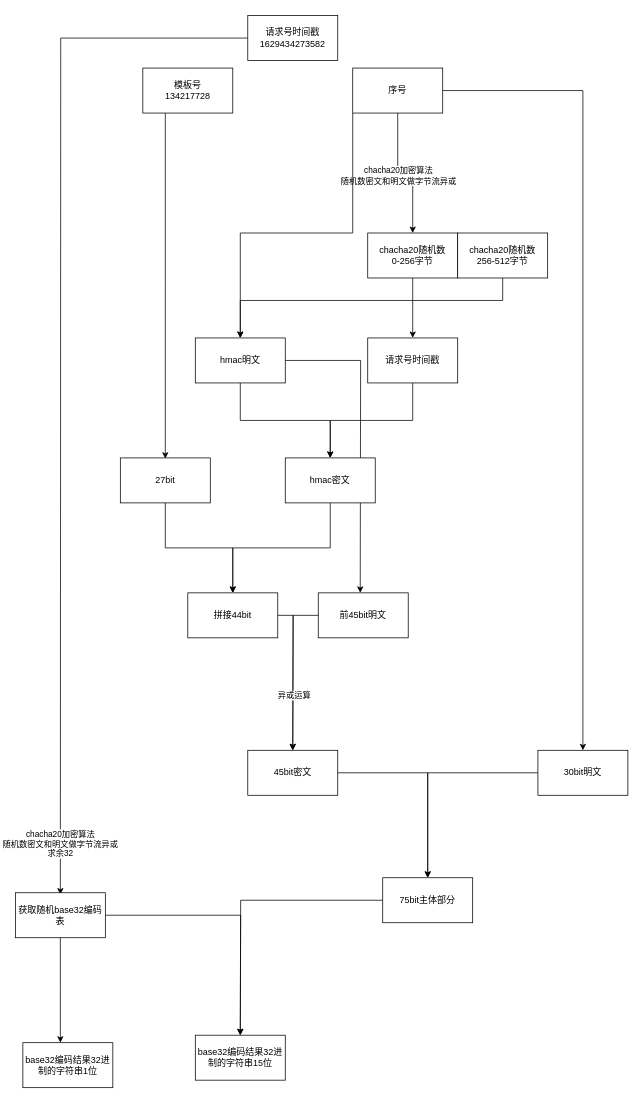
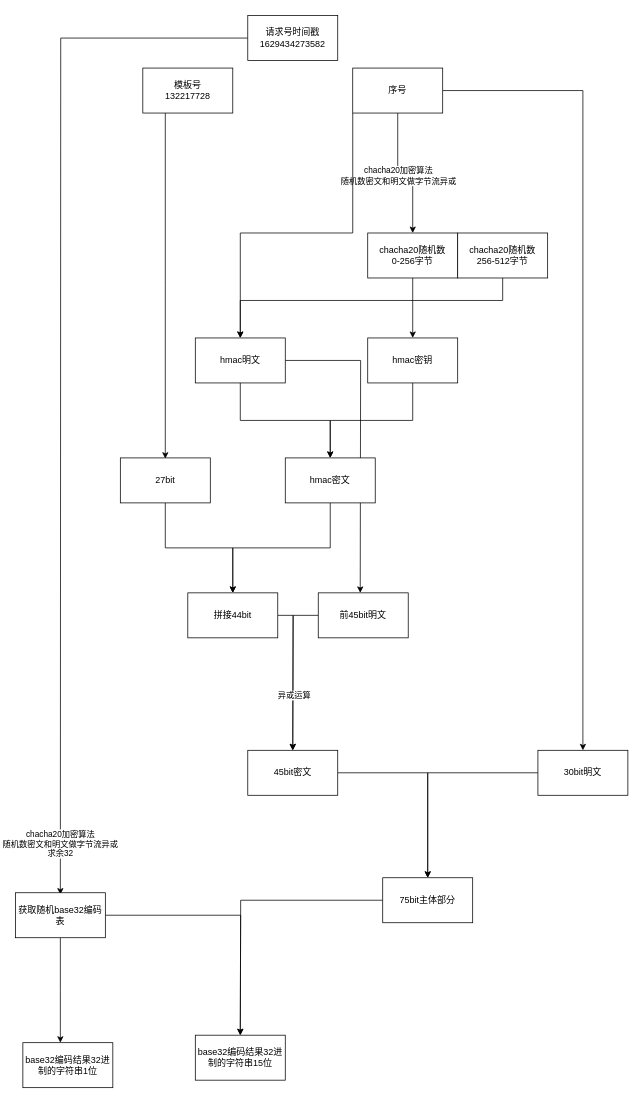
  <mxCell id="0" />
  <mxCell id="1" parent="0" />
  <mxCell id="2" style="edgeStyle=orthogonalEdgeStyle;rounded=0;orthogonalLoop=1;jettySize=auto;html=1;exitX=0.25;exitY=1;exitDx=0;exitDy=0;" edge="1" parent="1" source="3"><mxGeometry relative="1" as="geometry"><mxPoint x="220" y="611" as="targetPoint" /></mxGeometry></mxCell>
- <mxCell id="3" value="模板号&lt;br&gt;134217728" style="rounded=0;whiteSpace=wrap;html=1;" vertex="1" parent="1"><mxGeometry x="190" y="90" width="120" height="60" as="geometry" /></mxCell>
+ <mxCell id="3" value="模板号&lt;br&gt;132217728" style="rounded=0;whiteSpace=wrap;html=1;" vertex="1" parent="1"><mxGeometry x="190" y="90" width="120" height="60" as="geometry" /></mxCell>
  <mxCell id="4" style="edgeStyle=orthogonalEdgeStyle;rounded=0;orthogonalLoop=1;jettySize=auto;html=1;" edge="1" parent="1" source="6"><mxGeometry relative="1" as="geometry"><mxPoint x="80" y="1192.353" as="targetPoint" /></mxGeometry></mxCell>
  <mxCell id="5" value="chacha20加密算法&lt;br&gt;随机数密文和明文做字节流异或&lt;br&gt;求余32" style="edgeLabel;html=1;align=center;verticalAlign=middle;resizable=0;points=[];" vertex="1" connectable="0" parent="4"><mxGeometry x="0.903" y="-1" relative="1" as="geometry"><mxPoint as="offset" /></mxGeometry></mxCell>
  <mxCell id="6" value="请求号时间戳1629434273582" style="rounded=0;whiteSpace=wrap;html=1;" vertex="1" parent="1"><mxGeometry x="330" y="20" width="120" height="60" as="geometry" /></mxCell>
  <mxCell id="7" value="" style="edgeStyle=orthogonalEdgeStyle;rounded=0;orthogonalLoop=1;jettySize=auto;html=1;" edge="1" parent="1" source="11" target="14"><mxGeometry relative="1" as="geometry" /></mxCell>
  <mxCell id="8" value="chacha20加密算法&lt;br&gt;随机数密文和明文做字节流异或" style="edgeLabel;html=1;align=center;verticalAlign=middle;resizable=0;points=[];" vertex="1" connectable="0" parent="7"><mxGeometry x="-0.15" y="2" relative="1" as="geometry"><mxPoint x="-2" y="6" as="offset" /></mxGeometry></mxCell>
  <mxCell id="9" style="edgeStyle=orthogonalEdgeStyle;rounded=0;orthogonalLoop=1;jettySize=auto;html=1;exitX=0;exitY=1;exitDx=0;exitDy=0;" edge="1" parent="1" source="11" target="18"><mxGeometry relative="1" as="geometry"><Array as="points"><mxPoint x="470" y="310" /><mxPoint x="320" y="310" /></Array></mxGeometry></mxCell>
  <mxCell id="10" style="edgeStyle=orthogonalEdgeStyle;rounded=0;orthogonalLoop=1;jettySize=auto;html=1;" edge="1" parent="1" source="11" target="33"><mxGeometry relative="1" as="geometry"><mxPoint x="800" y="877.059" as="targetPoint" /></mxGeometry></mxCell>
  <mxCell id="11" value="序号&lt;br&gt;" style="rounded=0;whiteSpace=wrap;html=1;" vertex="1" parent="1"><mxGeometry x="470" y="90" width="120" height="60" as="geometry" /></mxCell>
  <mxCell id="12" style="edgeStyle=orthogonalEdgeStyle;rounded=0;orthogonalLoop=1;jettySize=auto;html=1;exitX=0.5;exitY=1;exitDx=0;exitDy=0;" edge="1" parent="1" source="15"><mxGeometry relative="1" as="geometry"><mxPoint x="320" y="450" as="targetPoint" /><Array as="points"><mxPoint x="670" y="400" /><mxPoint x="320" y="400" /></Array></mxGeometry></mxCell>
  <mxCell id="13" value="" style="edgeStyle=orthogonalEdgeStyle;rounded=0;orthogonalLoop=1;jettySize=auto;html=1;" edge="1" parent="1" source="14" target="20"><mxGeometry relative="1" as="geometry" /></mxCell>
  <mxCell id="14" value="chacha20随机数&lt;br&gt;0-256字节" style="whiteSpace=wrap;html=1;rounded=0;" vertex="1" parent="1"><mxGeometry x="490" y="310" width="120" height="60" as="geometry" /></mxCell>
  <mxCell id="15" value="chacha20随机数&lt;br&gt;256-512字节" style="whiteSpace=wrap;html=1;rounded=0;" vertex="1" parent="1"><mxGeometry x="610" y="310" width="120" height="60" as="geometry" /></mxCell>
  <mxCell id="16" value="" style="edgeStyle=orthogonalEdgeStyle;rounded=0;orthogonalLoop=1;jettySize=auto;html=1;" edge="1" parent="1" source="18" target="22"><mxGeometry relative="1" as="geometry"><Array as="points"><mxPoint x="320" y="560" /><mxPoint x="440" y="560" /></Array></mxGeometry></mxCell>
  <mxCell id="17" style="edgeStyle=orthogonalEdgeStyle;rounded=0;orthogonalLoop=1;jettySize=auto;html=1;" edge="1" parent="1" source="18"><mxGeometry relative="1" as="geometry"><mxPoint x="480" y="790" as="targetPoint" /></mxGeometry></mxCell>
  <mxCell id="18" value="hmac明文" style="whiteSpace=wrap;html=1;rounded=0;" vertex="1" parent="1"><mxGeometry x="260" y="450" width="120" height="60" as="geometry" /></mxCell>
  <mxCell id="19" style="edgeStyle=orthogonalEdgeStyle;rounded=0;orthogonalLoop=1;jettySize=auto;html=1;" edge="1" parent="1" source="20" target="22"><mxGeometry relative="1" as="geometry" /></mxCell>
- <mxCell id="20" value="请求号时间戳" style="whiteSpace=wrap;html=1;rounded=0;" vertex="1" parent="1"><mxGeometry x="490" y="450" width="120" height="60" as="geometry" /></mxCell>
+ <mxCell id="20" value="hmac密钥" style="whiteSpace=wrap;html=1;rounded=0;" vertex="1" parent="1"><mxGeometry x="490" y="450" width="120" height="60" as="geometry" /></mxCell>
  <mxCell id="21" value="" style="edgeStyle=orthogonalEdgeStyle;rounded=0;orthogonalLoop=1;jettySize=auto;html=1;" edge="1" parent="1" source="22" target="26"><mxGeometry relative="1" as="geometry"><Array as="points"><mxPoint x="440" y="730" /><mxPoint x="310" y="730" /></Array></mxGeometry></mxCell>
  <mxCell id="22" value="hmac密文" style="whiteSpace=wrap;html=1;rounded=0;" vertex="1" parent="1"><mxGeometry x="380" y="610" width="120" height="60" as="geometry" /></mxCell>
  <mxCell id="23" style="edgeStyle=orthogonalEdgeStyle;rounded=0;orthogonalLoop=1;jettySize=auto;html=1;entryX=0.5;entryY=0;entryDx=0;entryDy=0;" edge="1" parent="1" source="24" target="26"><mxGeometry relative="1" as="geometry"><Array as="points"><mxPoint x="220" y="730" /><mxPoint x="310" y="730" /></Array></mxGeometry></mxCell>
  <mxCell id="24" value="27bit" style="rounded=0;whiteSpace=wrap;html=1;" vertex="1" parent="1"><mxGeometry x="160" y="610" width="120" height="60" as="geometry" /></mxCell>
  <mxCell id="25" style="edgeStyle=orthogonalEdgeStyle;rounded=0;orthogonalLoop=1;jettySize=auto;html=1;" edge="1" parent="1" source="26"><mxGeometry relative="1" as="geometry"><mxPoint x="390" y="1000" as="targetPoint" /></mxGeometry></mxCell>
  <mxCell id="26" value="拼接44bit" style="whiteSpace=wrap;html=1;rounded=0;" vertex="1" parent="1"><mxGeometry x="250" y="790" width="120" height="60" as="geometry" /></mxCell>
  <mxCell id="27" style="edgeStyle=orthogonalEdgeStyle;rounded=0;orthogonalLoop=1;jettySize=auto;html=1;" edge="1" parent="1" source="29"><mxGeometry relative="1" as="geometry"><mxPoint x="390" y="1000" as="targetPoint" /></mxGeometry></mxCell>
  <mxCell id="28" value="异或运算" style="edgeLabel;html=1;align=center;verticalAlign=middle;resizable=0;points=[];" vertex="1" connectable="0" parent="27"><mxGeometry x="0.309" y="1" relative="1" as="geometry"><mxPoint as="offset" /></mxGeometry></mxCell>
  <mxCell id="29" value="前45bit明文" style="rounded=0;whiteSpace=wrap;html=1;" vertex="1" parent="1"><mxGeometry x="424" y="790" width="120" height="60" as="geometry" /></mxCell>
  <mxCell id="30" style="edgeStyle=orthogonalEdgeStyle;rounded=0;orthogonalLoop=1;jettySize=auto;html=1;entryX=0.5;entryY=0;entryDx=0;entryDy=0;" edge="1" parent="1" source="31" target="35"><mxGeometry relative="1" as="geometry"><mxPoint x="560" y="1260" as="targetPoint" /></mxGeometry></mxCell>
  <mxCell id="31" value="45bit密文" style="rounded=0;whiteSpace=wrap;html=1;" vertex="1" parent="1"><mxGeometry x="330" y="1000" width="120" height="60" as="geometry" /></mxCell>
  <mxCell id="32" style="edgeStyle=orthogonalEdgeStyle;rounded=0;orthogonalLoop=1;jettySize=auto;html=1;" edge="1" parent="1" source="33" target="35"><mxGeometry relative="1" as="geometry" /></mxCell>
  <mxCell id="33" value="30bit明文" style="rounded=0;whiteSpace=wrap;html=1;" vertex="1" parent="1"><mxGeometry x="717" y="1000" width="120" height="60" as="geometry" /></mxCell>
  <mxCell id="34" style="edgeStyle=orthogonalEdgeStyle;rounded=0;orthogonalLoop=1;jettySize=auto;html=1;" edge="1" parent="1" source="35"><mxGeometry relative="1" as="geometry"><mxPoint x="320" y="1380" as="targetPoint" /></mxGeometry></mxCell>
  <mxCell id="35" value="75bit主体部分" style="rounded=0;whiteSpace=wrap;html=1;" vertex="1" parent="1"><mxGeometry x="510" y="1170" width="120" height="60" as="geometry" /></mxCell>
  <mxCell id="36" style="edgeStyle=orthogonalEdgeStyle;rounded=0;orthogonalLoop=1;jettySize=auto;html=1;" edge="1" parent="1" source="38"><mxGeometry relative="1" as="geometry"><mxPoint x="320" y="1380" as="targetPoint" /></mxGeometry></mxCell>
  <mxCell id="37" style="edgeStyle=orthogonalEdgeStyle;rounded=0;orthogonalLoop=1;jettySize=auto;html=1;" edge="1" parent="1" source="38"><mxGeometry relative="1" as="geometry"><mxPoint x="80" y="1390" as="targetPoint" /></mxGeometry></mxCell>
  <mxCell id="38" value="获取随机base32编码表" style="rounded=0;whiteSpace=wrap;html=1;" vertex="1" parent="1"><mxGeometry x="20" y="1190" width="120" height="60" as="geometry" /></mxCell>
  <mxCell id="39" value="base32编码结果32进制的字符串15位" style="rounded=0;whiteSpace=wrap;html=1;" vertex="1" parent="1"><mxGeometry x="260" y="1380" width="120" height="60" as="geometry" /></mxCell>
  <mxCell id="40" value="base32编码结果32进制的字符串1位" style="rounded=0;whiteSpace=wrap;html=1;" vertex="1" parent="1"><mxGeometry x="30" y="1390" width="120" height="60" as="geometry" /></mxCell>
